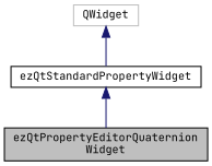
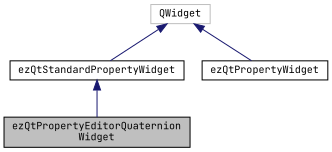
  digraph {
    fontname="JetBrains Mono"
    node [color=black fillcolor=white fontname="JetBrains Mono" fontsize=10 shape=record style=filled]
    edge [color=midnightblue dir=back fontname="JetBrains Mono" fontsize=10 labelfontname=Helvetica labelfontsize=10 style=solid]
    n1 [fillcolor=grey75 fontcolor=black height=0.2 label="ezQtPropertyEditorQuaternion\lWidget" width=0.4]
    n2 [height=0.2 label=ezQtStandardPropertyWidget width=0.4]
+   n3 [height=0.2 label=ezQtPropertyWidget width=0.4]
    n4 [color=grey75 height=0.2 label=QWidget width=0.4]
    n2 -> n1
    n4 -> n2
+   n4 -> n3
  }
